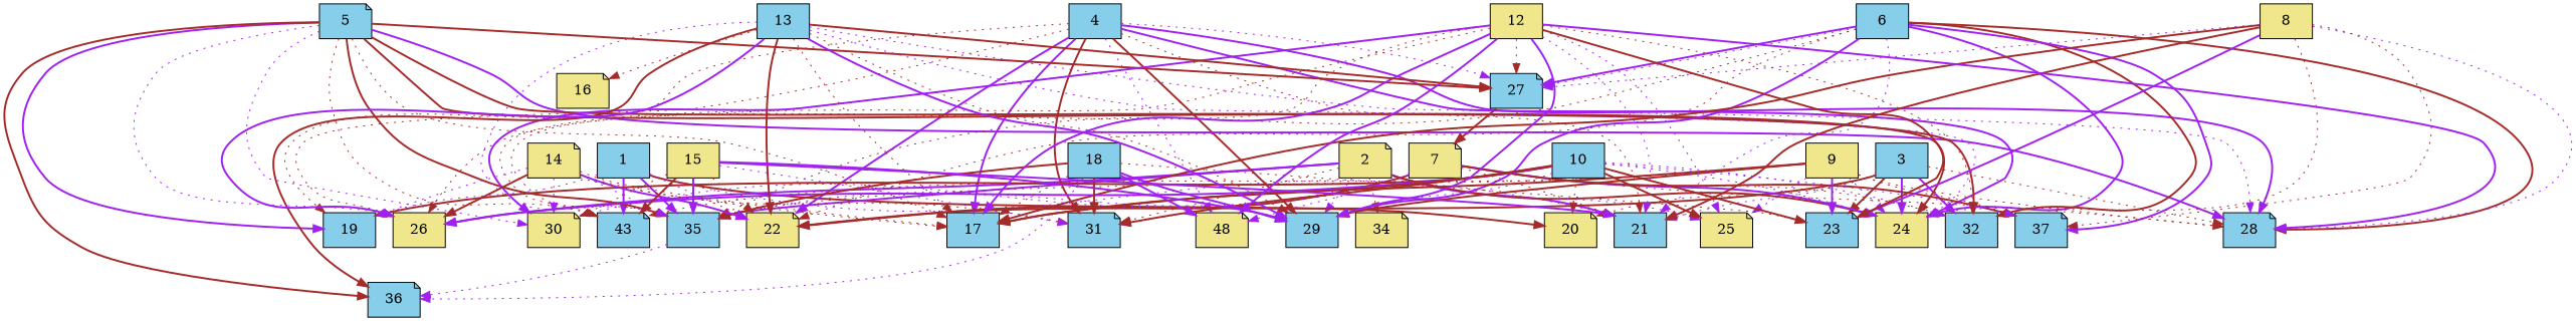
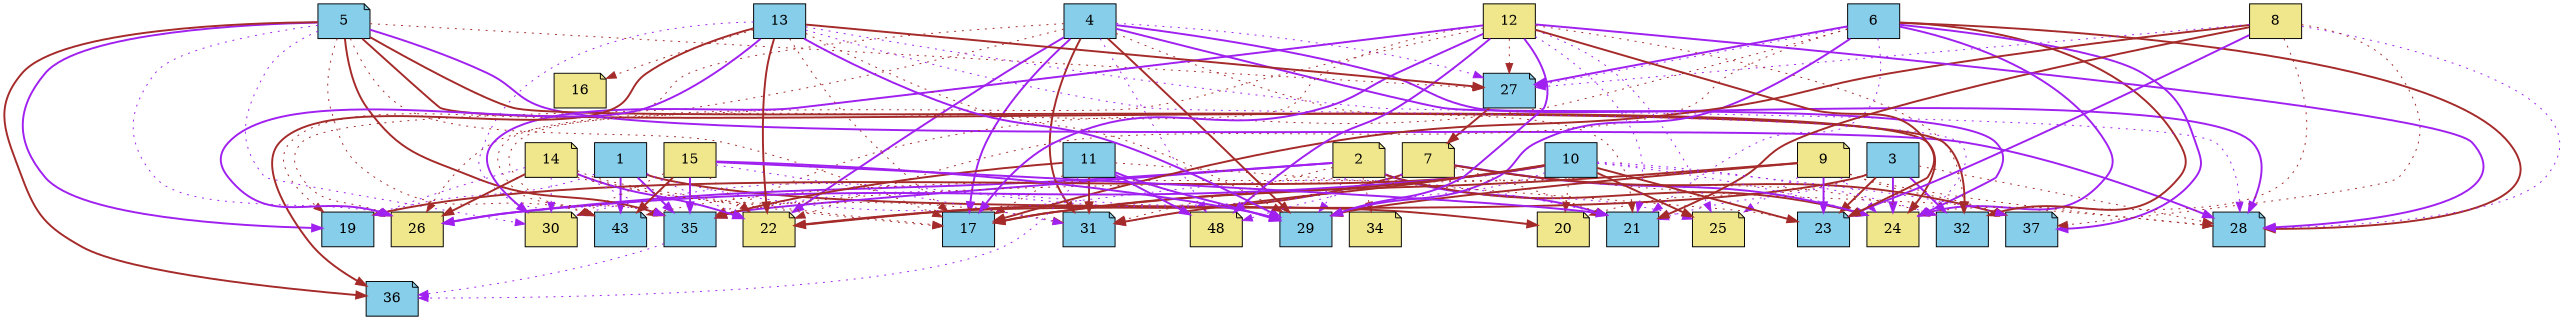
  digraph {
    node [alpha=0.07 fillcolor=skyblue shape=note style=filled]
    edge [color=purple style=dotted]
    1 [expect_size=610158026072105216 shape=box]
    19 [alpha=0.20 expect_size=5292625451750435 shape=box]
    20 [alpha=0.01 expect_size=55175204914967568 fillcolor=khaki]
    21 [alpha=0.02 expect_size=48584161463066616 shape=box]
    22 [alpha=0.08 expect_size=176628862895054144 fillcolor=khaki]
    n6 [alpha=0.13 expect_size=3738410225268125 label=43]
    35 [alpha=0.03 expect_size=1742894516050660950016 shape=box]
    36 [alpha=0.13 expect_size=1643428320890550016]
    2 [alpha=0.11 expect_size=54165750499997568 fillcolor=khaki]
    24 [alpha=0.06 expect_size=92426616319313444864 fillcolor=khaki shape=box]
    25 [alpha=0.17 expect_size=20440907807237948 fillcolor=khaki]
    26 [expect_size=6980447160602645 fillcolor=khaki shape=box]
    29 [alpha=0.00 expect_size=25620703186119700 shape=box]
    31 [alpha=0.02 expect_size=26550970886804744]
    34 [alpha=0.02 expect_size=5497215757754725 fillcolor=khaki]
    3 [alpha=0.06 expect_size=1636773159625063680 shape=box]
    23 [alpha=0.05 expect_size=1673563343505896505344]
    28 [alpha=0.08 expect_size=67350745936656596992]
    32 [alpha=0.19 expect_size=68283343953899552768 shape=box]
    4 [alpha=0.15 expect_size=18769652813593452 shape=box]
    17 [expect_size=2256834639359301910528 shape=box]
    n22 [alpha=0.15 expect_size=1710786692677821 fillcolor=khaki label=48]
    27 [alpha=0.15 expect_size=1108413752764178432]
    7 [alpha=0.02 expect_size=142260273824246267904 fillcolor=khaki]
    5 [alpha=0.01 expect_size=564568653203196608]
    30 [alpha=0.03 expect_size=7134733178641295 fillcolor=khaki]
    6 [alpha=0.12 expect_size=12743694377612864 shape=box]
    37 [alpha=0.08 expect_size=317388046665124]
    8 [alpha=0.19 expect_size=400979903405310869504 fillcolor=khaki shape=box]
-   9 [alpha=0.05 expect_size=80556765582079872 fillcolor=khaki shape=box]
+   9 [alpha=0.05 expect_size=80556765582079872 fillcolor=khaki]
    10 [expect_size=3652667125990855 shape=box]
-   11 [alpha=0.03 expect_size=587850243453554262016 shape=box label=18]
+   11 [alpha=0.03 expect_size=587850243453554262016 shape=box]
    12 [alpha=0.03 expect_size=19466143664437776 fillcolor=khaki shape=box]
    13 [alpha=0.12 expect_size=737896237853994 shape=box]
    16 [alpha=0.10 expect_size=139422193275633664000 fillcolor=khaki]
    14 [alpha=0.06 expect_size=2188320428132493426688 fillcolor=khaki]
    15 [alpha=0.14 expect_size=31709726878851444 fillcolor=khaki shape=box]
    1 -> 19
    1 -> 20 [color=brown style=bold]
    1 -> 21
    1 -> 22
    1 -> n6 [style=bold]
    1 -> 35 [style=bold]
    35 -> 36
    2 -> 21 [style=bold]
    2 -> 35 [style=bold]
    2 -> 24 [color=brown style=bold]
    2 -> 25
    2 -> 26 [style=bold]
    2 -> 29
    2 -> 31 [color=brown]
    2 -> 34 [color=brown]
    3 -> 20 [color=brown]
    3 -> 21
    3 -> 22 [color=brown style=bold]
    3 -> 24 [style=bold]
    3 -> 23 [color=brown style=bold]
    3 -> 28 [color=brown]
    3 -> 32 [style=bold]
    4 -> 19 [color=brown]
    4 -> 21 [color=brown]
    4 -> 22 [style=bold]
    4 -> 24 [style=bold]
    4 -> 26 [color=brown]
    4 -> 29 [color=brown style=bold]
    4 -> 31 [color=brown style=bold]
    4 -> 28 [style=bold]
    4 -> 17 [style=bold]
    4 -> n22
    4 -> 27
    27 -> 7 [color=brown style=bold]
    7 -> 21 [color=brown]
    7 -> 22 [color=brown style=bold]
    7 -> 35
    7 -> 24 [style=bold]
    7 -> 31
    7 -> 28 [color=brown]
    7 -> 32 [color=brown]
    7 -> n22
    7 -> 30
    7 -> 37 [color=brown style=bold]
    5 -> 19 [style=bold]
    5 -> n6 [color=brown]
    5 -> 35 [color=brown style=bold]
    5 -> 36 [color=brown style=bold]
    5 -> 24 [color=brown style=bold]
    5 -> 26
    5 -> 28 [style=bold]
    5 -> 32 [color=brown style=bold]
    5 -> 17 [color=brown]
-   5 -> 27 [color=brown style=bold]
+   5 -> 27 [color=brown]
    5 -> 30
    6 -> 21
    6 -> 22 [color=brown]
    6 -> 35 [color=brown]
    6 -> 24 [style=bold]
    6 -> 29 [style=bold]
    6 -> 28 [color=brown style=bold]
    6 -> 32 [color=brown style=bold]
    6 -> 27 [style=bold]
    6 -> 27
    6 -> 37 [style=bold]
    8 -> 21 [color=brown style=bold]
    8 -> 24 [color=brown]
    8 -> 23 [style=bold]
    8 -> 28
    8 -> 17 [color=brown style=bold]
    8 -> 27
    8 -> 37 [color=brown]
    9 -> n6 [color=brown]
    9 -> 35 [color=brown]
    9 -> 24
    9 -> 25
    9 -> 29 [color=brown style=bold]
    9 -> 23 [style=bold]
    9 -> 28 [color=brown]
    9 -> 17 [color=brown style=bold]
    9 -> 37 [color=brown]
    10 -> 19 [color=brown style=bold]
    10 -> 20 [color=brown]
    10 -> 24
    10 -> 25 [color=brown style=bold]
    10 -> 26 [style=bold]
    10 -> 29
    10 -> 31 [color=brown style=bold]
    10 -> 23 [color=brown style=bold]
    10 -> 32
    10 -> 17 [color=brown style=bold]
    10 -> 37
    11 -> 35 [color=brown style=bold]
    11 -> 36
    11 -> 29 [style=bold]
    11 -> 31 [color=brown style=bold]
    11 -> 23 [color=brown]
    11 -> 17 [color=brown]
    11 -> n22 [style=bold]
    12 -> 21
    12 -> n6 [color=brown]
    12 -> 35 [color=brown]
    12 -> 25
    12 -> 26 [color=brown]
    12 -> 29 [style=bold]
    12 -> 23 [color=brown style=bold]
    12 -> 28 [style=bold]
    12 -> 32 [color=brown]
    12 -> 17 [style=bold]
    12 -> n22 [style=bold]
    12 -> 27 [color=brown]
    12 -> 30 [style=bold]
    13 -> 22 [color=brown style=bold]
    13 -> 35
    13 -> 36 [color=brown style=bold]
    13 -> 24
    13 -> 26 [style=bold]
    13 -> 29 [style=bold]
    13 -> 29 [color=brown]
    13 -> 28
    13 -> 17 [color=brown]
    13 -> 27 [color=brown style=bold]
    13 -> 16 [color=brown]
    14 -> 19
    14 -> 22 [style=bold]
    14 -> 35
    14 -> 26 [color=brown style=bold]
    14 -> 31 [color=brown]
    14 -> 17 [color=brown]
    14 -> 17 [color=brown]
    14 -> 30
    15 -> 21 [style=bold]
    15 -> 22 [color=brown]
    15 -> n6 [color=brown style=bold]
    15 -> 35 [style=bold]
    15 -> 29 [style=bold]
    15 -> 31
    15 -> 30 [color=brown]
  }
